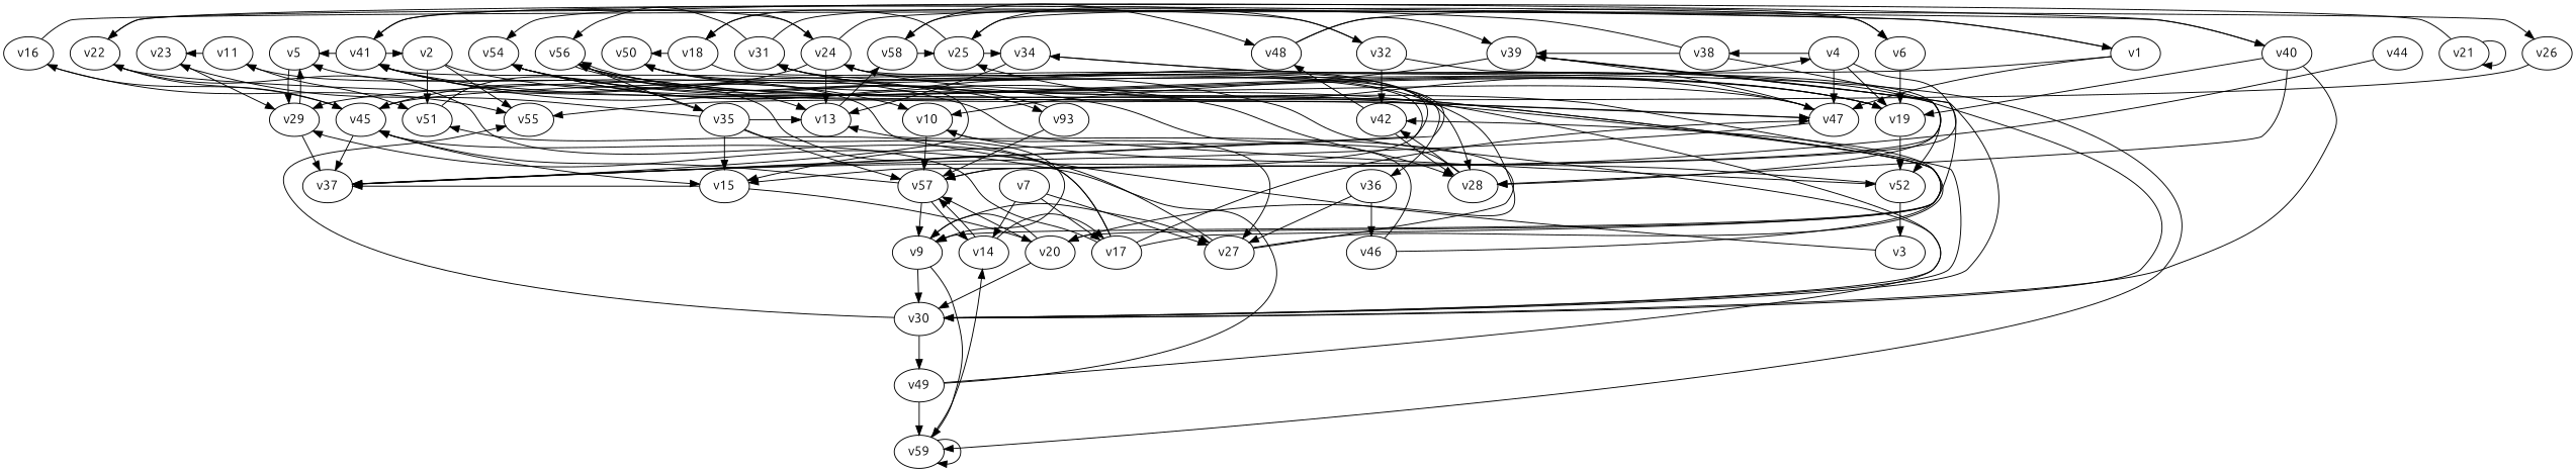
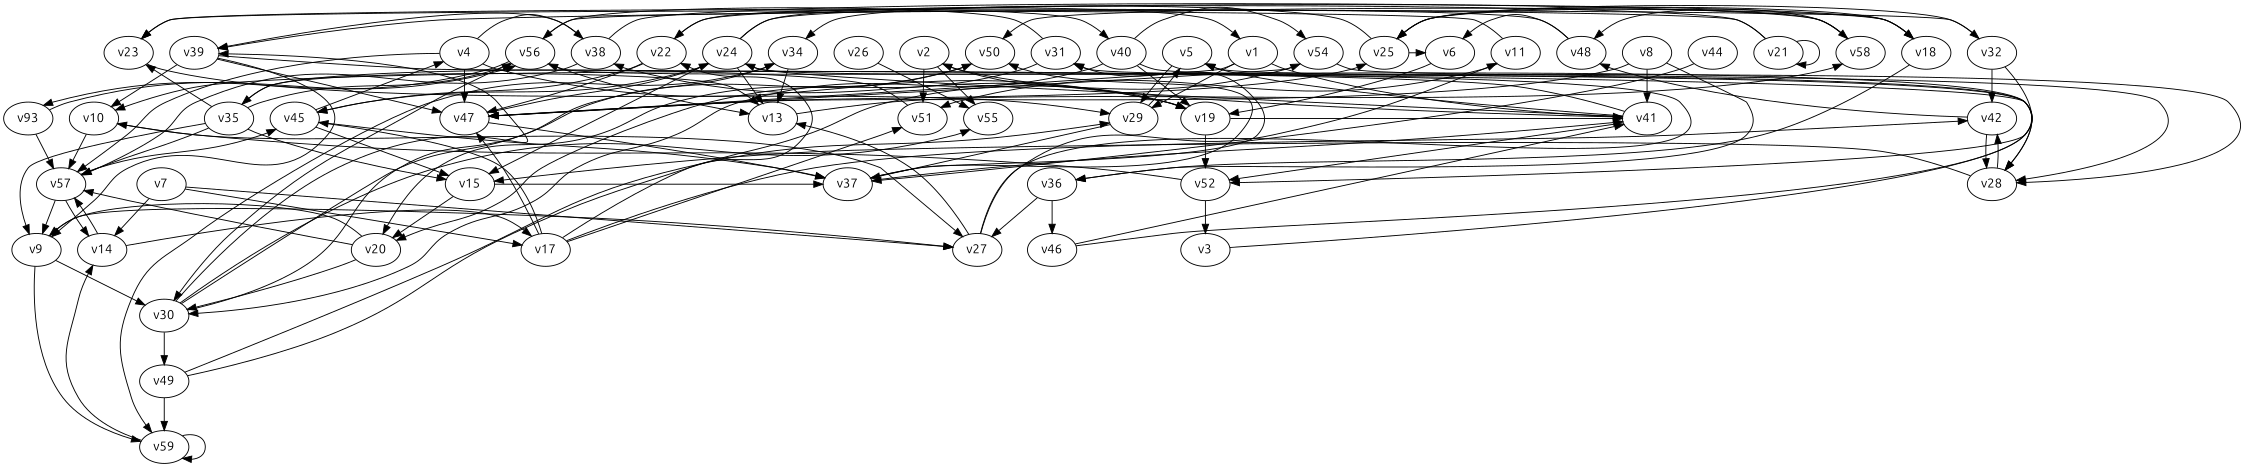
  digraph {
    fontname=Ubuntu
    node [fontname=Ubuntu player=1]
    edge [fontname=Ubuntu]
-   v16 [player=0]
    v55
    v26
    v21 [player=0]
    v23
    v22 [player=0]
    v29 [player=0]
    v1
    v41
    v47
    v5
    v37
    v2
    v10 [player=0]
    v52
    v24 [player=0]
    v25 [player=0]
    v19
    v51
    v54
    v35
    v3 [player=0]
    v4 [player=0]
    v38 [player=0]
    v57
    v58 [player=0]
    v39 [player=0]
    v14 [player=0]
    v9 [player=0]
    v45
    v6 [player=0]
    v7 [player=0]
    v17 [player=0]
    v27 [player=0]
    v42
    v11
    v13 [player=0]
    v56 [player=0]
+   v8
    v36 [player=0]
    v46 [player=0]
    v30
    v59
    v50
    v34
    v49
    v48 [player=0]
    v20 [player=0]
    v15
    v31
    v40
    v28
    v18 [player=0]
    n54 [label=v93 player=0]
    v32
    v44
-   v16 -> v55 [constraint="time == 16"]
-   v16 -> v26 [constraint="(time >= 5) && (time <= 15)"]
    v26 -> v55 [constraint="time % 3 == 0"]
    v21 -> v21 [constraint="time % 4 == 3"]
+   v21 -> v23 [constraint="time >= 7"]
    v21 -> v22 [constraint="time % 2 == 1"]
    v23 -> v29 [constraint="time == 15"]
    v22 -> v47 [constraint="time % 4 == 2"]
    v22 -> v45 [constraint="time % 4 == 1"]
    v22 -> v40 [constraint="time >= 9"]
    v29 -> v5 [constraint="(time >= 2) && (time <= 22)"]
    v29 -> v37
    v1 -> v29 [constraint="time <= 14"]
    v1 -> v41 [constraint="time <= 6"]
    v1 -> v47 [constraint="(time >= 3) && (time <= 23)"]
    v41 -> v5 [constraint="time <= 20"]
    v41 -> v2 [constraint="time >= 13"]
    v41 -> v10 [constraint="(time % 2 == 1) || (time % 3 == 1)"]
    v41 -> v52 [constraint="time == 12"]
    v41 -> v24 [constraint="time >= 13"]
    v47 -> v37 [constraint="time % 6 == 4"]
    v47 -> v24 [constraint="(time % 2 == 0) || (time % 3 == 1)"]
    v47 -> v25 [constraint="time <= 13"]
    v5 -> v29
    v37 -> v41 [constraint="time == 14"]
    v37 -> v50 [constraint="time >= 12"]
    v37 -> v31 [constraint="time == 5"]
    v2 -> v55
    v2 -> v19 [constraint="time == 16"]
    v2 -> v51
    v10 -> v57
    v10 -> v27 [constraint="time == 19"]
    v52 -> v10 [constraint="time == 17"]
    v52 -> v3
    v24 -> v1 [constraint="time <= 5"]
    v24 -> v45 [constraint="time >= 10"]
    v24 -> v13
    v24 -> v15 [constraint="time == 4"]
    v24 -> v28 [constraint="time == 19"]
    v24 -> v18 [constraint="time <= 11"]
    v25 -> v6 [constraint="time >= 8"]
    v25 -> v34 [constraint="(time % 4 == 1) || (time % 5 == 2)"]
    v25 -> v18 [constraint="time % 3 == 0"]
    v19 -> v41 [constraint="time >= 3"]
    v19 -> v52
-   v19 -> v54 [constraint="time == 11"]
+   v19 -> v38 [constraint="time == 11"]
    v51 -> v35 [constraint="time % 4 == 3"]
    v54 -> v47 [constraint="time == 17"]
    v54 -> v28 [constraint="time == 16"]
    v35 -> v23 [constraint="time <= 14"]
    v35 -> v57
    v35 -> v9 [constraint="time == 19"]
    v35 -> v13 [constraint="time % 5 == 2"]
    v35 -> v56 [constraint="time >= 2"]
    v35 -> v15
    v3 -> v5 [constraint="time == 16"]
    v4 -> v47
    v4 -> v19
    v4 -> v38 [constraint="(time % 4 == 1) || (time % 5 == 0)"]
    v4 -> v57 [constraint="(time >= 7) && (time <= 23)"]
    v38 -> v57 [constraint="time == 1"]
    v38 -> v58 [constraint="time >= 3"]
    v38 -> v39 [constraint="time % 6 == 0"]
    v57 -> v14
    v57 -> v9
    v57 -> v45 [constraint="time % 5 == 2"]
    v58 -> v25 [constraint="time % 3 == 0"]
    v58 -> v48 [constraint="(time >= 7) && (time <= 21)"]
    v39 -> v47
    v39 -> v10
    v39 -> v9 [constraint="time <= 12"]
    v39 -> v28 [constraint="time % 3 == 0"]
    v14 -> v57 [constraint="time == 11"]
    v14 -> v17 [constraint="time % 6 == 0"]
    v9 -> v27 [constraint="(time >= 1) && (time <= 24)"]
    v9 -> v30
    v9 -> v59 [constraint="time % 6 == 4"]
-   v45 -> v16 [constraint="time == 3"]
    v45 -> v37
    v45 -> v4 [constraint="time % 5 == 3"]
    v45 -> v15 [constraint="time == 13"]
    v6 -> v19
    v7 -> v14
    v7 -> v17
    v7 -> v27
    v17 -> v22 [constraint="time == 9"]
    v17 -> v47 [constraint="time <= 24"]
    v17 -> v51 [constraint="time <= 8"]
    v17 -> v45 [constraint="time >= 5"]
    v17 -> v42 [constraint="time == 1"]
    v27 -> v11 [constraint="time >= 4"]
    v27 -> v13 [constraint="time <= 24"]
    v27 -> v56 [constraint="time == 12"]
    v42 -> v48 [constraint="(time % 3 == 1) || (time % 3 == 2)"]
    v42 -> v28
    v11 -> v23 [constraint="(time % 3 == 0) || (time % 5 == 1)"]
    v11 -> v51 [constraint="(time % 2 == 0) || (time % 5 == 2)"]
    v13 -> v58 [constraint="time % 3 == 0"]
    v56 -> v13
    v56 -> v30 [constraint="(time >= 2) && (time <= 17)"]
    v56 -> n54 [constraint="time == 2"]
+   v8 -> v41
+   v8 -> v47 [constraint="time == 14"]
+   v8 -> v36 [constraint="time >= 6"]
    v36 -> v27
    v36 -> v46
    v46 -> v41 [constraint="time % 3 == 0"]
    v46 -> v31 [constraint="time == 6"]
    v30 -> v55 [constraint="time == 2"]
    v30 -> v39 [constraint="time % 3 == 2"]
    v30 -> v50 [constraint="time >= 14"]
    v30 -> v34 [constraint="time % 4 == 1"]
    v30 -> v49
    v59 -> v14 [constraint="(time >= 1) && (time <= 18)"]
    v59 -> v59 [constraint="time % 6 == 0"]
    v50 -> v20 [constraint="time == 1"]
    v34 -> v13
    v34 -> v59 [constraint="time == 4"]
    v49 -> v29 [constraint="time % 4 == 0"]
    v49 -> v54 [constraint="time == 14"]
    v49 -> v59
    v48 -> v39 [constraint="time % 5 == 1"]
    v48 -> v6 [constraint="time % 3 == 0"]
    v20 -> v57 [constraint="time == 20"]
    v20 -> v9 [constraint="time % 4 == 3"]
    v20 -> v30
    v15 -> v37 [constraint="time == 12"]
    v15 -> v20 [constraint="time >= 9"]
    v31 -> v56 [constraint="time == 11"]
    v31 -> v20 [constraint="time == 19"]
-   v31 -> v32 [constraint="time % 2 == 1"]
+   v56 -> v32 [constraint="time % 2 == 1"]
    v40 -> v19 [constraint="time >= 11"]
    v40 -> v54 [constraint="time == 2"]
    v40 -> v30 [constraint="time % 6 == 0"]
    v40 -> v28 [constraint="time <= 19"]
    v28 -> v42 [constraint="(time >= 2) && (time <= 20)"]
    v28 -> v15 [constraint="time >= 13"]
    v18 -> v36 [constraint="time == 7"]
    v18 -> v50 [constraint="time == 15"]
    n54 -> v57
    n54 -> v56 [constraint="time % 5 == 3"]
    v32 -> v52 [constraint="time == 9"]
    v32 -> v25 [constraint="(time >= 4) && (time <= 15)"]
    v32 -> v42
    v44 -> v37 [constraint="time == 8"]
  }
